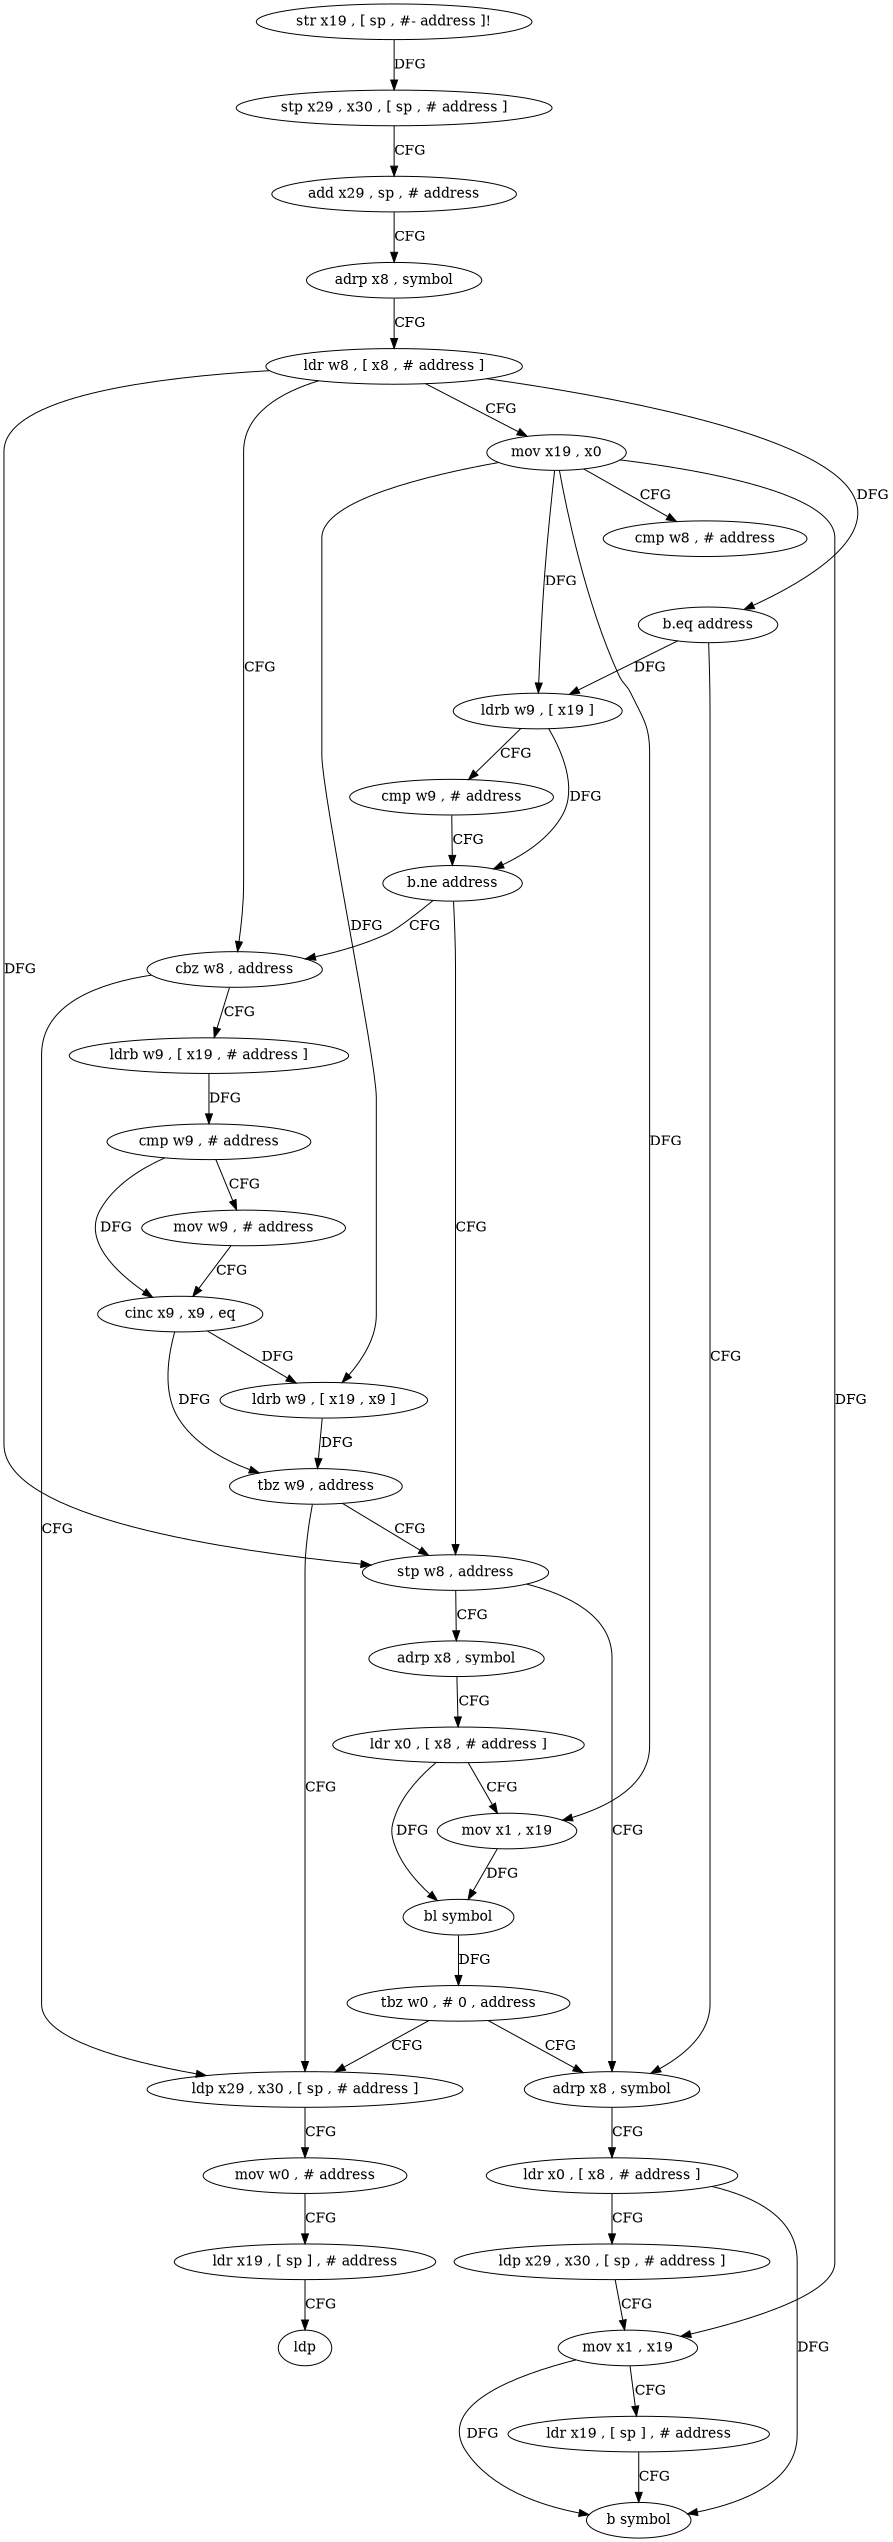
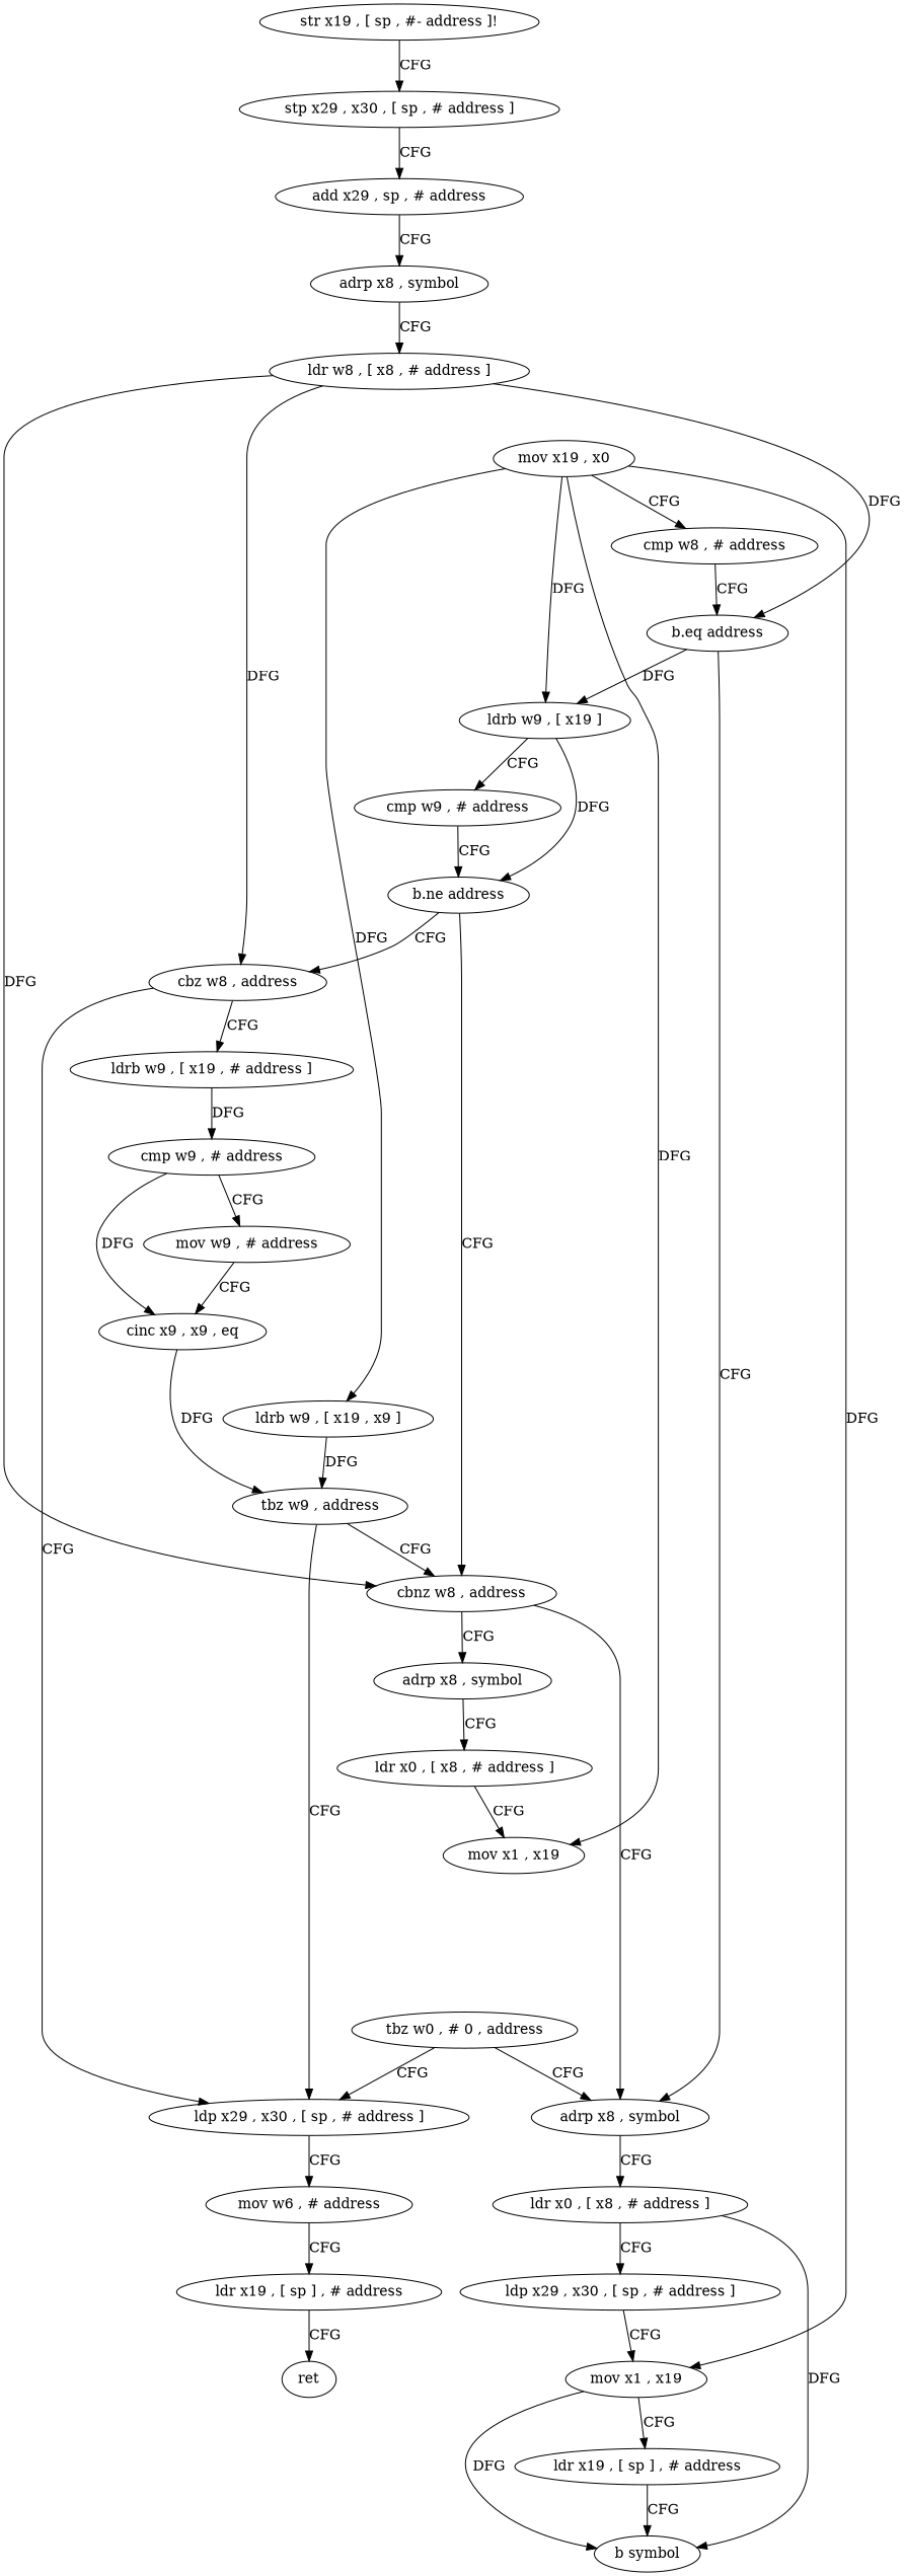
  digraph {
    fontname="DejaVu Serif"
    node [fontname="DejaVu Serif"]
    edge [fontname="DejaVu Serif"]
    n1 [label="str x19 , [ sp , #- address ]!"]
    n2 [label="stp x29 , x30 , [ sp , # address ]"]
    n3 [label="add x29 , sp , # address"]
    n4 [label="adrp x8 , symbol"]
    n5 [label="ldr w8 , [ x8 , # address ]"]
    n6 [label="mov x19 , x0"]
    n7 [label="b.eq address"]
-   n8 [label="stp w8 , address"]
+   n8 [label="cbnz w8 , address"]
    n9 [label="cbz w8 , address"]
    n10 [label="cmp w8 , # address"]
    n11 [label="ldrb w9 , [ x19 ]"]
    n12 [label="mov x1 , x19"]
    n13 [label="mov x1 , x19"]
    n14 [label="ldrb w9 , [ x19 , x9 ]"]
    n15 [label="adrp x8 , symbol"]
    n16 [label="adrp x8 , symbol"]
    n17 [label="ldrb w9 , [ x19 , # address ]"]
    n18 [label="ldp x29 , x30 , [ sp , # address ]"]
    n19 [label="cmp w9 , # address"]
    n20 [label="b.ne address"]
    n21 [label="b symbol"]
    n22 [label="ldr x19 , [ sp ] , # address"]
    n23 [label="cmp w9 , # address"]
-   n24 [label="bl symbol"]
    n25 [label="tbz w9 , address"]
    n26 [label="ldr x0 , [ x8 , # address ]"]
    n27 [label="ldp x29 , x30 , [ sp , # address ]"]
    n28 [label="ldr x0 , [ x8 , # address ]"]
-   n29 [label="mov w0 , # address"]
+   n29 [label="mov w6 , # address"]
    n30 [label="ldr x19 , [ sp ] , # address"]
    n31 [label="mov w9 , # address"]
    n32 [label="cinc x9 , x9 , eq"]
    n33 [label="tbz w0 , # 0 , address"]
-   n34 [label=ldp]
-   n1 -> n2 [label=DFG]
+   n34 [label=ret]
+   n1 -> n2 [label=CFG]
    n2 -> n3 [label=CFG]
    n3 -> n4 [label=CFG]
    n4 -> n5 [label=CFG]
-   n5 -> n6 [label=CFG]
    n5 -> n7 [label=DFG]
    n5 -> n8 [label=DFG]
-   n5 -> n9 [label=CFG]
+   n5 -> n9 [label=DFG]
    n6 -> n10 [label=CFG]
    n6 -> n11 [label=DFG]
    n6 -> n12 [label=DFG]
    n6 -> n13 [label=DFG]
    n6 -> n14 [label=DFG]
    n7 -> n11 [label=DFG]
    n7 -> n15 [label=CFG]
    n8 -> n15 [label=CFG]
    n8 -> n16 [label=CFG]
    n9 -> n17 [label=CFG]
    n9 -> n18 [label=CFG]
+   n10 -> n7 [label=CFG]
    n11 -> n19 [label=CFG]
    n11 -> n20 [label=DFG]
    n12 -> n21 [label=DFG]
    n12 -> n22 [label=CFG]
-   n13 -> n24 [label=DFG]
    n14 -> n25 [label=DFG]
    n15 -> n26 [label=CFG]
    n16 -> n28 [label=CFG]
    n17 -> n23 [label=DFG]
    n18 -> n29 [label=CFG]
    n19 -> n20 [label=CFG]
    n20 -> n8 [label=CFG]
    n20 -> n9 [label=CFG]
    n22 -> n21 [label=CFG]
    n23 -> n31 [label=CFG]
    n23 -> n32 [label=DFG]
-   n24 -> n33 [label=DFG]
    n25 -> n8 [label=CFG]
    n25 -> n18 [label=CFG]
    n26 -> n21 [label=DFG]
    n26 -> n27 [label=CFG]
    n27 -> n12 [label=CFG]
    n28 -> n13 [label=CFG]
-   n28 -> n24 [label=DFG]
    n29 -> n30 [label=CFG]
    n30 -> n34 [label=CFG]
    n31 -> n32 [label=CFG]
-   n32 -> n14 [label=DFG]
    n32 -> n25 [label=DFG]
    n33 -> n15 [label=CFG]
    n33 -> n18 [label=CFG]
  }
